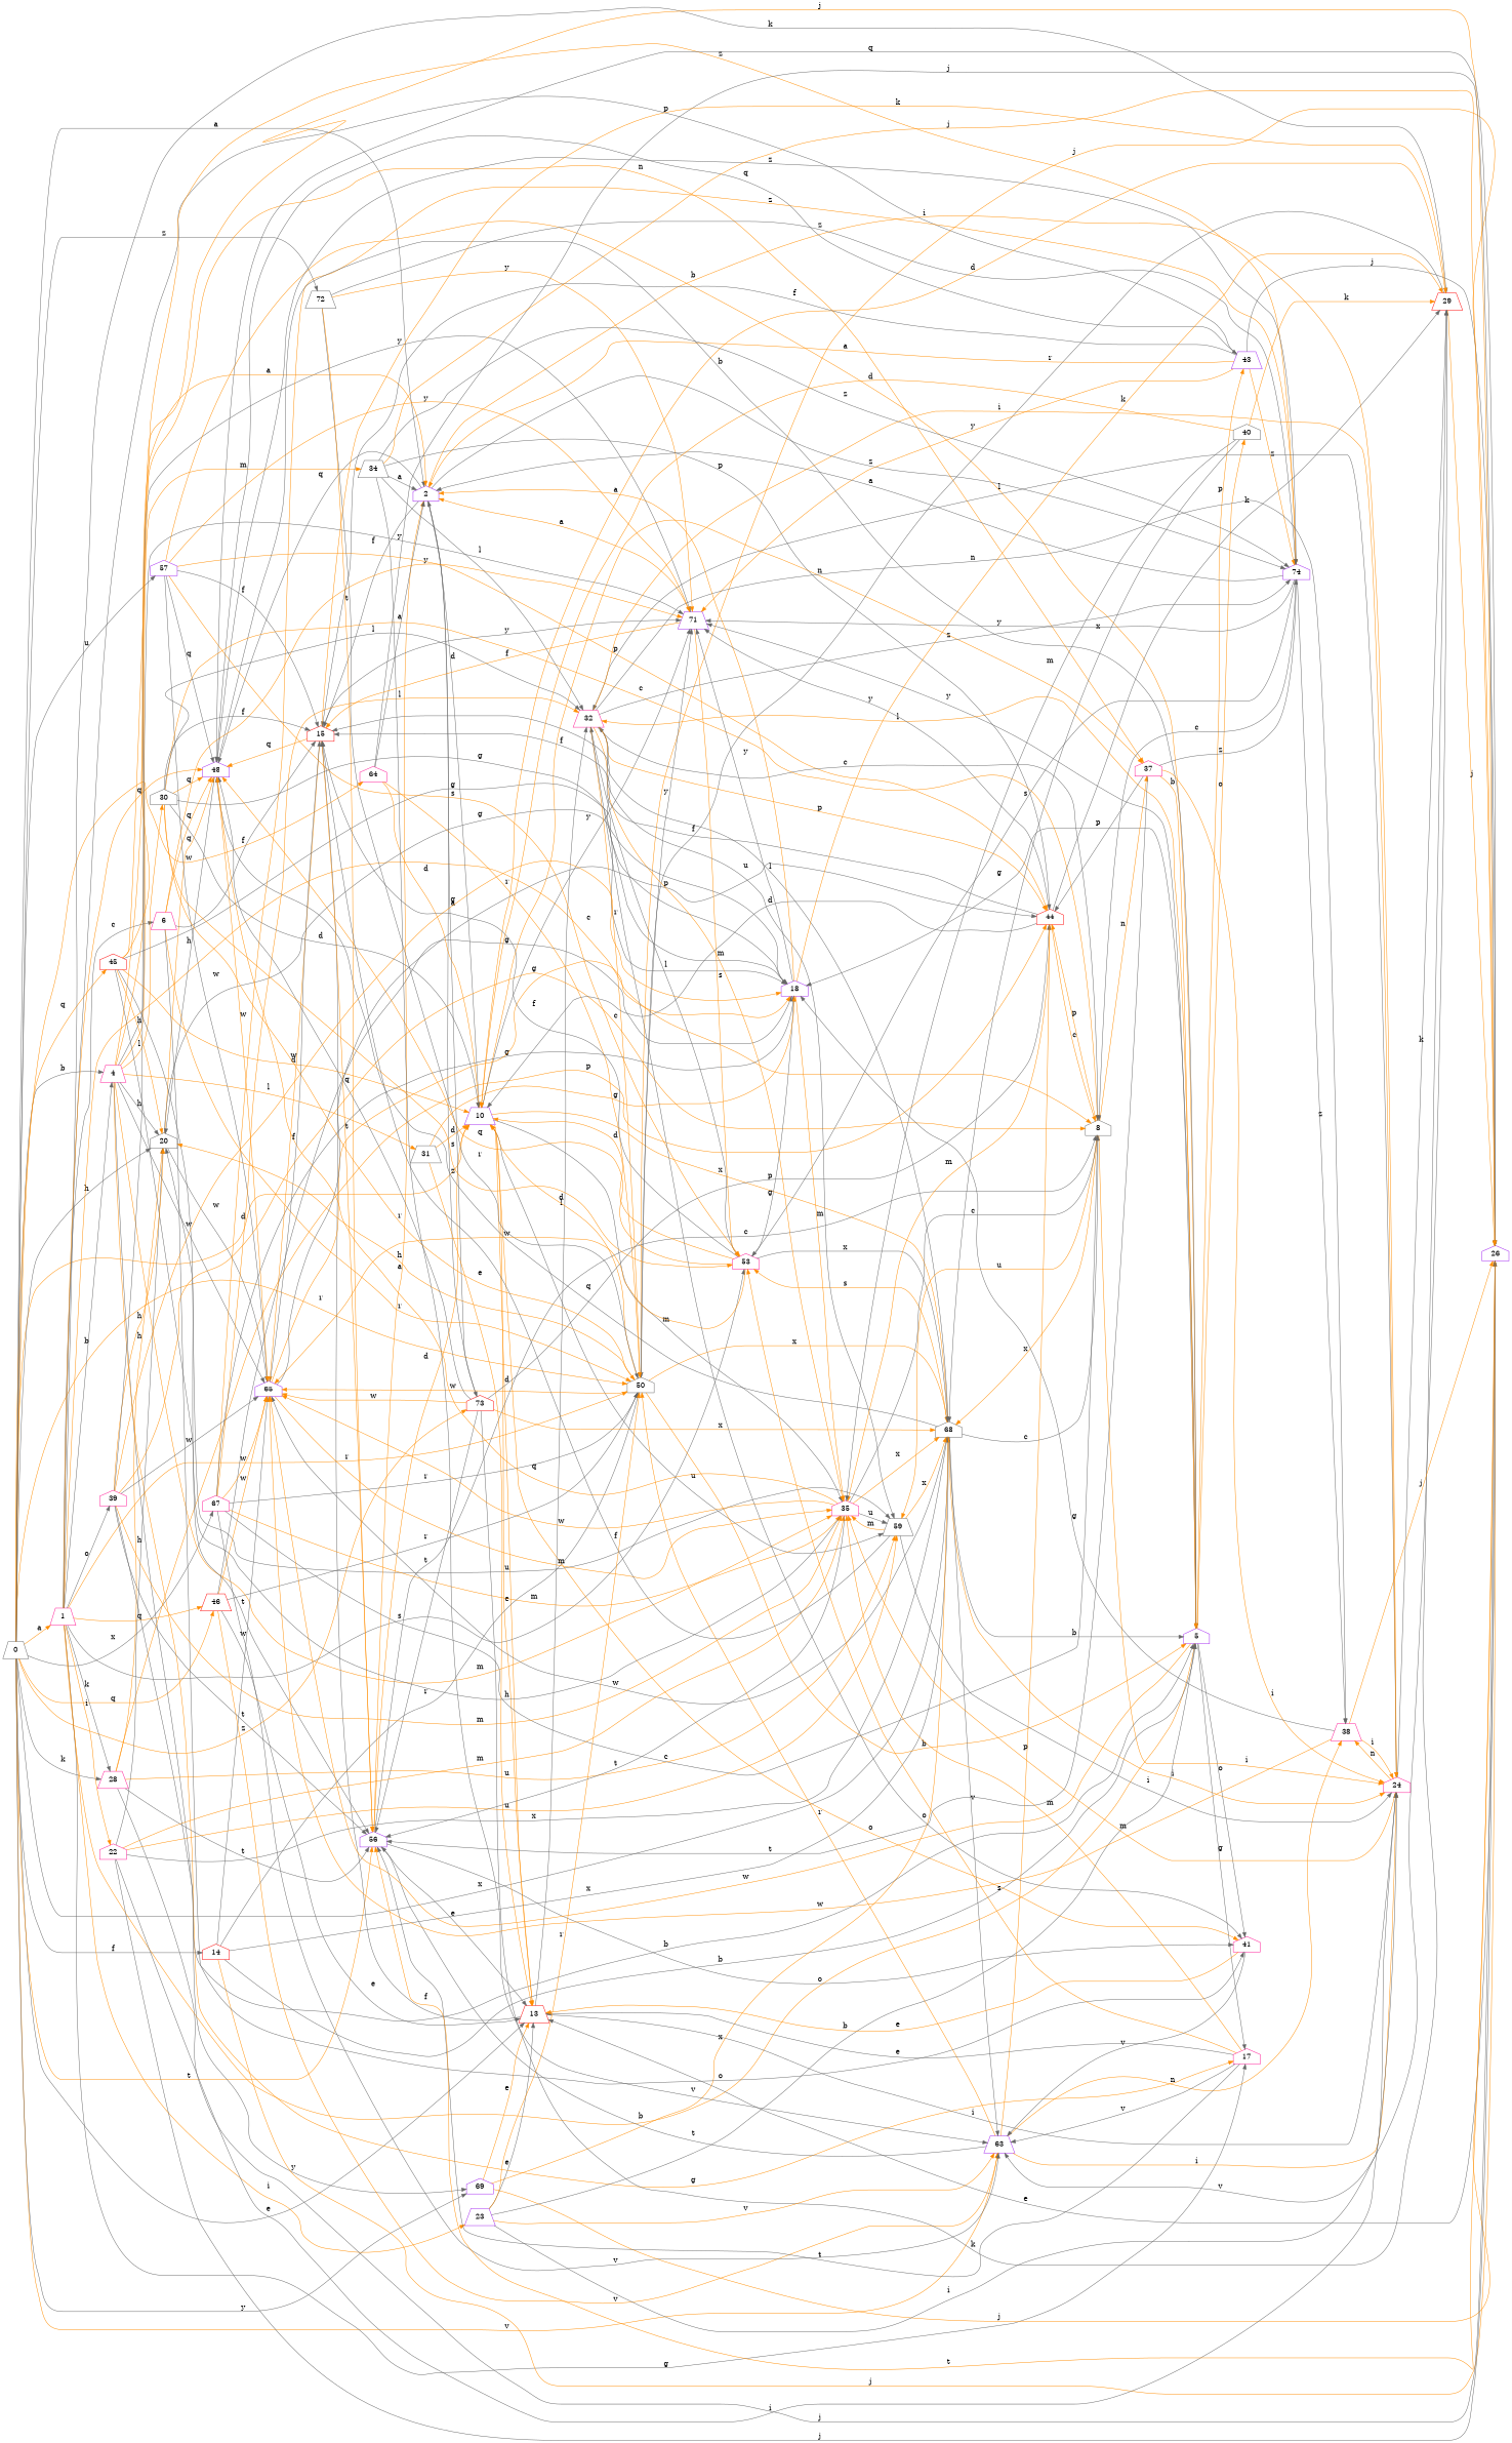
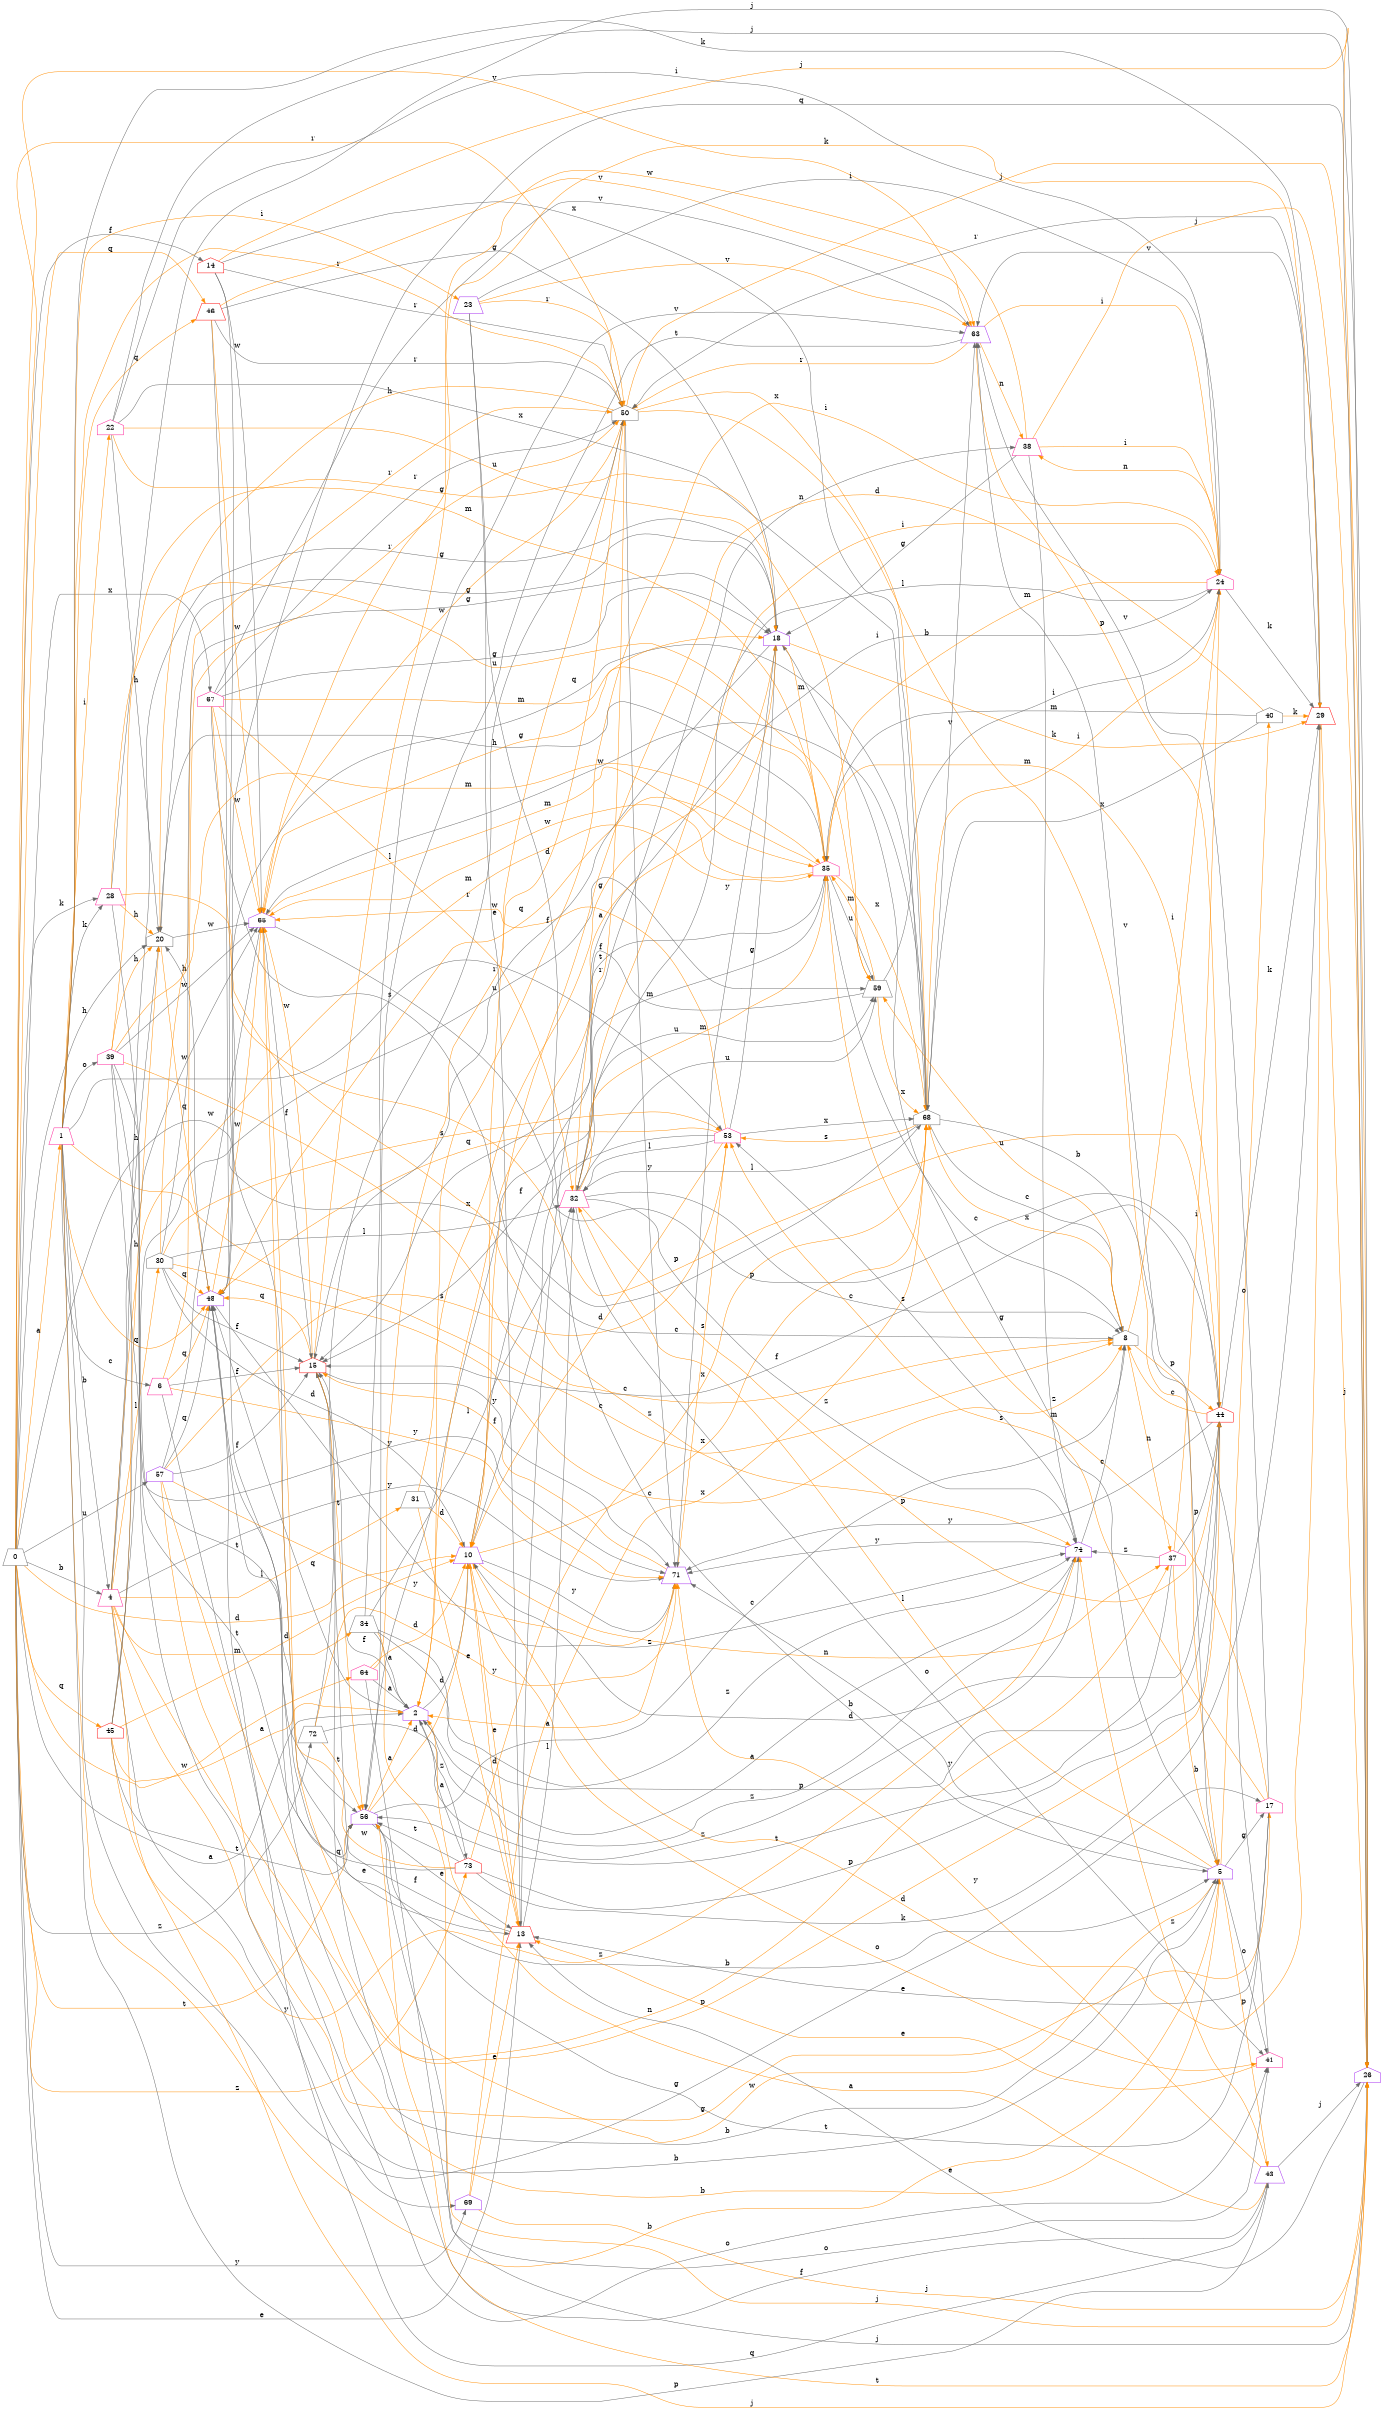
  strict digraph {
    rankdir=LR
    node [color=deeppink shape=house]
    edge [color=gray40]
    0 [color=gray40 shape=trapezium]
    1 [shape=trapezium]
    2 [color=purple]
    4 [shape=trapezium]
    10 [color=purple shape=trapezium]
    13 [color=red shape=trapezium]
    14 [color=red]
    20 [color=gray40]
    28 [shape=trapezium]
    45 [color=red]
    46 [color=red shape=trapezium]
    50 [color=gray40]
    56 [color=purple]
    57 [color=purple]
    63 [color=purple shape=trapezium]
    64
    67
    68 [color=gray40]
    69 [color=purple]
    72 [color=gray40 shape=trapezium]
    73 [color=red]
    5 [color=purple]
    6 [shape=trapezium]
    8 [color=gray40]
    17
    22
    23 [color=purple shape=trapezium]
    29 [color=red shape=trapezium]
    39
    43 [color=purple shape=trapezium]
    48 [color=purple]
    53
    15 [color=red]
    24
    74 [color=purple]
    26 [color=purple]
    30 [color=gray40]
    31 [color=gray40 shape=trapezium]
    34 [color=gray40 shape=trapezium]
    35
    37
    65 [color=purple]
    71 [color=purple shape=trapezium]
    41
    59 [color=gray40 shape=trapezium]
    32 [shape=trapezium]
    18 [color=purple]
    44 [color=red]
    38 [shape=trapezium]
    40 [color=gray40]
    0 -> 1 [color=darkorange label=a]
    0 -> 2 [label=a]
    0 -> 4 [label=b]
    0 -> 10 [color=darkorange label=d]
    0 -> 13 [label=e]
    0 -> 14 [label=f]
    0 -> 20 [label=h]
    0 -> 28 [label=k]
    0 -> 45 [color=darkorange label=q]
    0 -> 46 [color=darkorange label=q]
    0 -> 50 [color=darkorange label=r]
    0 -> 56 [color=darkorange label=t]
    0 -> 57 [label=u]
    0 -> 63 [color=darkorange label=v]
    0 -> 64 [color=darkorange label=w]
    0 -> 67 [label=x]
    0 -> 68 [label=x]
    0 -> 69 [label=y]
    0 -> 72 [label=z]
    0 -> 73 [color=darkorange label=z]
    1 -> 4 [label=b]
    1 -> 28 [label=k]
    1 -> 46 [color=darkorange label=q]
    1 -> 50 [color=darkorange label=r]
    1 -> 5 [color=darkorange label=b]
    1 -> 6 [label=c]
    1 -> 8 [color=darkorange label=c]
    1 -> 17 [label=g]
    1 -> 22 [color=darkorange label=i]
    1 -> 23 [color=darkorange label=i]
    1 -> 29 [label=k]
    1 -> 39 [label=o]
    1 -> 43 [label=p]
    1 -> 48 [color=darkorange label=q]
    1 -> 53 [label=s]
    2 -> 10 [label=d]
    2 -> 73 [label=z]
    2 -> 48 [label=q]
    2 -> 15 [label=f]
    2 -> 24 [color=darkorange label=i]
    2 -> 74 [label=z]
    4 -> 20 [label=h]
    4 -> 69 [label=y]
    4 -> 17 [color=darkorange label=g]
    4 -> 26 [color=darkorange label=j]
    4 -> 30 [color=darkorange label=l]
    4 -> 31 [color=darkorange label=l]
    4 -> 34 [color=darkorange label=m]
    4 -> 35 [color=darkorange label=m]
    4 -> 37 [color=darkorange label=n]
    4 -> 65 [label=w]
    4 -> 71 [label=y]
    10 -> 13 [color=darkorange label=e]
    10 -> 68 [color=darkorange label=x]
    10 -> 35 [label=m]
    10 -> 37 [color=darkorange label=n]
    10 -> 71 [label=y]
    10 -> 41 [color=darkorange label=o]
    10 -> 59 [label=u]
    13 -> 10 [color=darkorange label=d]
    13 -> 15 [label=f]
    13 -> 24 [label=i]
    13 -> 32 [label=l]
    14 -> 50 [label=r]
    14 -> 68 [label=x]
    14 -> 5 [label=b]
    14 -> 26 [color=darkorange label=j]
    14 -> 65 [label=w]
    20 -> 48 [color=darkorange label=q]
    20 -> 65 [label=w]
    20 -> 18 [label=g]
    28 -> 20 [color=darkorange label=h]
    28 -> 56 [label=t]
    28 -> 26 [label=j]
    28 -> 59 [color=darkorange label=u]
    28 -> 44 [color=darkorange label=p]
    45 -> 2 [color=darkorange label=a]
    45 -> 10 [color=darkorange label=d]
    45 -> 20 [color=darkorange label=h]
    45 -> 56 [label=t]
    45 -> 74 [color=darkorange label=z]
    45 -> 59 [label=u]
    45 -> 18 [label=g]
    46 -> 13 [label=e]
    46 -> 50 [label=r]
    46 -> 63 [color=darkorange label=v]
    46 -> 65 [color=darkorange label=w]
    46 -> 18 [label=g]
    50 -> 10 [color=darkorange label=d]
    50 -> 20 [color=darkorange label=h]
    50 -> 68 [color=darkorange label=x]
    50 -> 5 [color=darkorange label=b]
    50 -> 26 [color=darkorange label=j]
    50 -> 65 [color=darkorange label=w]
    50 -> 71 [label=y]
    56 -> 2 [color=darkorange label=a]
    56 -> 10 [color=darkorange label=d]
    56 -> 13 [label=e]
    56 -> 8 [label=c]
    56 -> 41 [label=o]
    57 -> 5 [color=darkorange label=b]
    57 -> 48 [label=q]
    57 -> 53 [color=darkorange label=s]
    57 -> 15 [label=f]
    57 -> 65 [label=w]
    57 -> 71 [color=darkorange label=y]
    57 -> 44 [color=darkorange label=p]
    63 -> 50 [color=darkorange label=r]
    63 -> 56 [label=t]
    63 -> 24 [color=darkorange label=i]
    63 -> 44 [color=darkorange label=p]
    63 -> 38 [color=darkorange label=n]
    64 -> 2 [label=a]
    64 -> 10 [color=darkorange label=d]
    64 -> 50 [color=darkorange label=r]
    64 -> 26 [label=j]
    67 -> 50 [label=r]
    67 -> 63 [label=v]
    67 -> 8 [label=c]
    67 -> 74 [color=darkorange label=z]
    67 -> 35 [color=darkorange label=m]
    67 -> 65 [color=darkorange label=w]
    67 -> 32 [color=darkorange label=l]
    67 -> 18 [label=g]
    68 -> 63 [label=v]
    68 -> 5 [label=b]
    68 -> 8 [label=c]
    68 -> 48 [label=q]
    68 -> 53 [color=darkorange label=s]
    68 -> 24 [color=darkorange label=i]
    68 -> 65 [label=w]
    68 -> 32 [label=l]
    69 -> 13 [color=darkorange label=e]
    69 -> 68 [color=darkorange label=x]
    69 -> 26 [color=darkorange label=j]
    72 -> 50 [label=r]
    72 -> 56 [color=darkorange label=t]
    72 -> 74 [label=z]
    72 -> 71 [color=darkorange label=y]
    73 -> 2 [label=a]
    73 -> 56 [label=t]
    73 -> 68 [color=darkorange label=x]
    73 -> 29 [label=k]
    73 -> 48 [label=q]
    73 -> 65 [color=darkorange label=w]
    73 -> 44 [label=p]
    5 -> 17 [label=g]
    5 -> 43 [color=darkorange label=p]
    5 -> 65 [color=darkorange label=w]
    5 -> 71 [label=y]
    5 -> 41 [label=o]
    5 -> 32 [color=darkorange label=l]
    5 -> 18 [label=g]
    5 -> 40 [color=darkorange label=o]
    6 -> 50 [color=darkorange label=r]
    6 -> 48 [color=darkorange label=q]
    6 -> 15 [label=f]
    6 -> 71 [color=darkorange label=y]
    6 -> 41 [label=o]
    8 -> 68 [color=darkorange label=x]
    8 -> 24 [color=darkorange label=i]
    8 -> 37 [color=darkorange label=n]
    8 -> 59 [color=darkorange label=u]
    8 -> 44 [color=darkorange label=p]
    17 -> 13 [label=e]
    17 -> 56 [label=t]
    17 -> 63 [label=v]
    17 -> 53 [color=darkorange label=s]
    17 -> 35 [color=darkorange label=m]
    22 -> 20 [label=h]
    22 -> 68 [label=x]
    22 -> 24 [label=i]
    22 -> 26 [label=j]
    22 -> 35 [color=darkorange label=m]
    22 -> 59 [color=darkorange label=u]
    23 -> 13 [label=e]
    23 -> 50 [color=darkorange label=r]
    23 -> 63 [color=darkorange label=v]
    23 -> 5 [label=b]
    23 -> 24 [label=i]
    29 -> 10 [color=darkorange label=d]
    29 -> 50 [label=r]
    29 -> 63 [label=v]
    29 -> 26 [color=darkorange label=j]
    39 -> 20 [color=darkorange label=h]
    39 -> 56 [label=t]
    39 -> 5 [label=b]
    39 -> 8 [color=darkorange label=c]
    39 -> 35 [color=darkorange label=m]
    39 -> 65 [label=w]
    39 -> 71 [label=y]
    39 -> 18 [color=darkorange label=g]
    43 -> 2 [color=darkorange label=a]
    43 -> 48 [label=q]
    43 -> 15 [label=f]
    43 -> 74 [color=darkorange label=z]
    43 -> 26 [label=j]
    43 -> 71 [color=darkorange label=y]
    48 -> 20 [label=h]
    48 -> 5 [label=b]
    48 -> 74 [label=z]
    48 -> 65 [color=darkorange label=w]
    53 -> 10 [color=darkorange label=d]
    53 -> 68 [label=x]
    53 -> 48 [color=darkorange label=q]
    53 -> 15 [label=f]
    53 -> 65 [color=darkorange label=w]
    53 -> 32 [label=l]
    53 -> 18 [label=g]
    15 -> 56 [color=darkorange label=t]
    15 -> 29 [color=darkorange label=k]
    15 -> 48 [color=darkorange label=q]
    15 -> 65 [color=darkorange label=w]
    15 -> 71 [label=y]
    24 -> 29 [label=k]
    24 -> 35 [color=darkorange label=m]
    24 -> 32 [label=l]
    24 -> 38 [color=darkorange label=n]
    74 -> 2 [label=a]
    74 -> 8 [label=c]
    74 -> 53 [label=s]
    74 -> 71 [label=y]
    26 -> 13 [label=e]
    26 -> 56 [color=darkorange label=t]
    26 -> 48 [label=q]
    30 -> 10 [label=d]
    30 -> 50 [color=darkorange label=r]
    30 -> 8 [color=darkorange label=c]
    30 -> 48 [color=darkorange label=q]
    30 -> 53 [color=darkorange label=s]
    30 -> 15 [label=f]
    30 -> 32 [label=l]
    30 -> 18 [label=g]
    31 -> 10 [color=darkorange label=d]
    31 -> 13 [color=darkorange label=e]
    31 -> 18 [color=darkorange label=g]
    34 -> 2 [label=a]
    34 -> 63 [label=v]
    34 -> 74 [label=z]
    34 -> 26 [color=darkorange label=j]
    34 -> 32 [label=l]
    34 -> 44 [label=p]
    35 -> 20 [label=h]
    35 -> 56 [label=t]
    35 -> 68 [color=darkorange label=x]
    35 -> 8 [label=c]
    35 -> 48 [color=darkorange label=q]
    35 -> 65 [color=darkorange label=w]
    35 -> 59 [label=u]
    37 -> 56 [label=t]
    37 -> 5 [color=darkorange label=b]
    37 -> 24 [color=darkorange label=i]
    37 -> 74 [label=z]
    37 -> 44 [label=p]
    65 -> 15 [label=f]
    65 -> 35 [color=darkorange label=m]
    65 -> 18 [color=darkorange label=g]
    65 -> 44 [label=p]
    71 -> 2 [color=darkorange label=a]
    71 -> 53 [color=darkorange label=s]
    71 -> 15 [color=darkorange label=f]
    41 -> 13 [color=darkorange label=e]
    41 -> 63 [label=v]
    59 -> 68 [color=darkorange label=x]
    59 -> 15 [label=f]
    59 -> 24 [label=i]
    59 -> 35 [color=darkorange label=m]
    32 -> 50 [color=darkorange label=r]
    32 -> 8 [label=c]
    32 -> 24 [color=darkorange label=i]
    32 -> 74 [label=z]
    32 -> 35 [color=darkorange label=m]
    32 -> 41 [label=o]
    32 -> 59 [label=u]
    32 -> 44 [color=darkorange label=p]
    32 -> 38 [label=n]
    18 -> 2 [color=darkorange label=a]
    18 -> 29 [color=darkorange label=k]
    18 -> 15 [label=f]
    18 -> 35 [color=darkorange label=m]
    18 -> 71 [label=y]
    44 -> 10 [label=d]
    44 -> 8 [color=darkorange label=c]
    44 -> 29 [label=k]
    44 -> 15 [label=f]
    44 -> 35 [color=darkorange label=m]
    44 -> 71 [label=y]
    38 -> 24 [color=darkorange label=i]
-   74 -> 38 [label=z]
+   38 -> 74 [label=z]
    38 -> 26 [color=darkorange label=j]
    38 -> 65 [color=darkorange label=w]
    38 -> 18 [label=g]
    40 -> 10 [color=darkorange label=d]
    40 -> 68 [label=x]
    40 -> 29 [color=darkorange label=k]
    40 -> 35 [label=m]
  }
